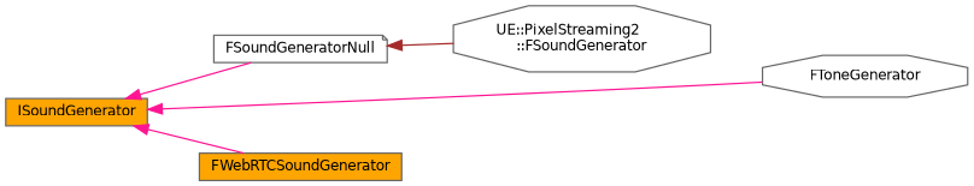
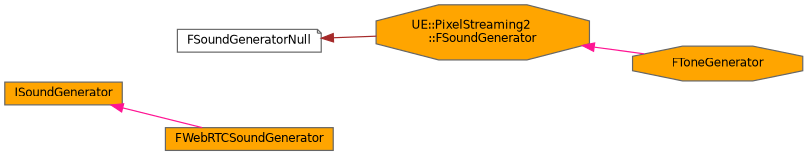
  digraph {
    rankdir=LR
    node [color=grey40 fillcolor=white fontname=Helvetica fontsize=10 shape=box style=filled]
    edge [color=deeppink dir=back fontname=Helvetica fontsize=10 labelfontname=Helvetica labelfontsize=10 style=solid]
    n1 [fillcolor=orange height=0.2 label=ISoundGenerator width=0.4]
    n2 [height=0.2 label=FSoundGeneratorNull shape=note width=0.4]
-   n3 [height=0.2 label=FToneGenerator shape=octagon width=0.4]
+   n3 [fillcolor=orange height=0.2 label=FToneGenerator shape=octagon width=0.4]
    n4 [fillcolor=orange height=0.2 label=FWebRTCSoundGenerator width=0.4]
-   n5 [height=0.2 label="UE::PixelStreaming2\l::FSoundGenerator" shape=octagon width=0.4]
-   n1 -> n2
-   n1 -> n3
+   n5 [fillcolor=orange height=0.2 label="UE::PixelStreaming2\l::FSoundGenerator" shape=octagon width=0.4]
+   n5 -> n3
    n1 -> n4
    n2 -> n5 [color=brown]
  }
